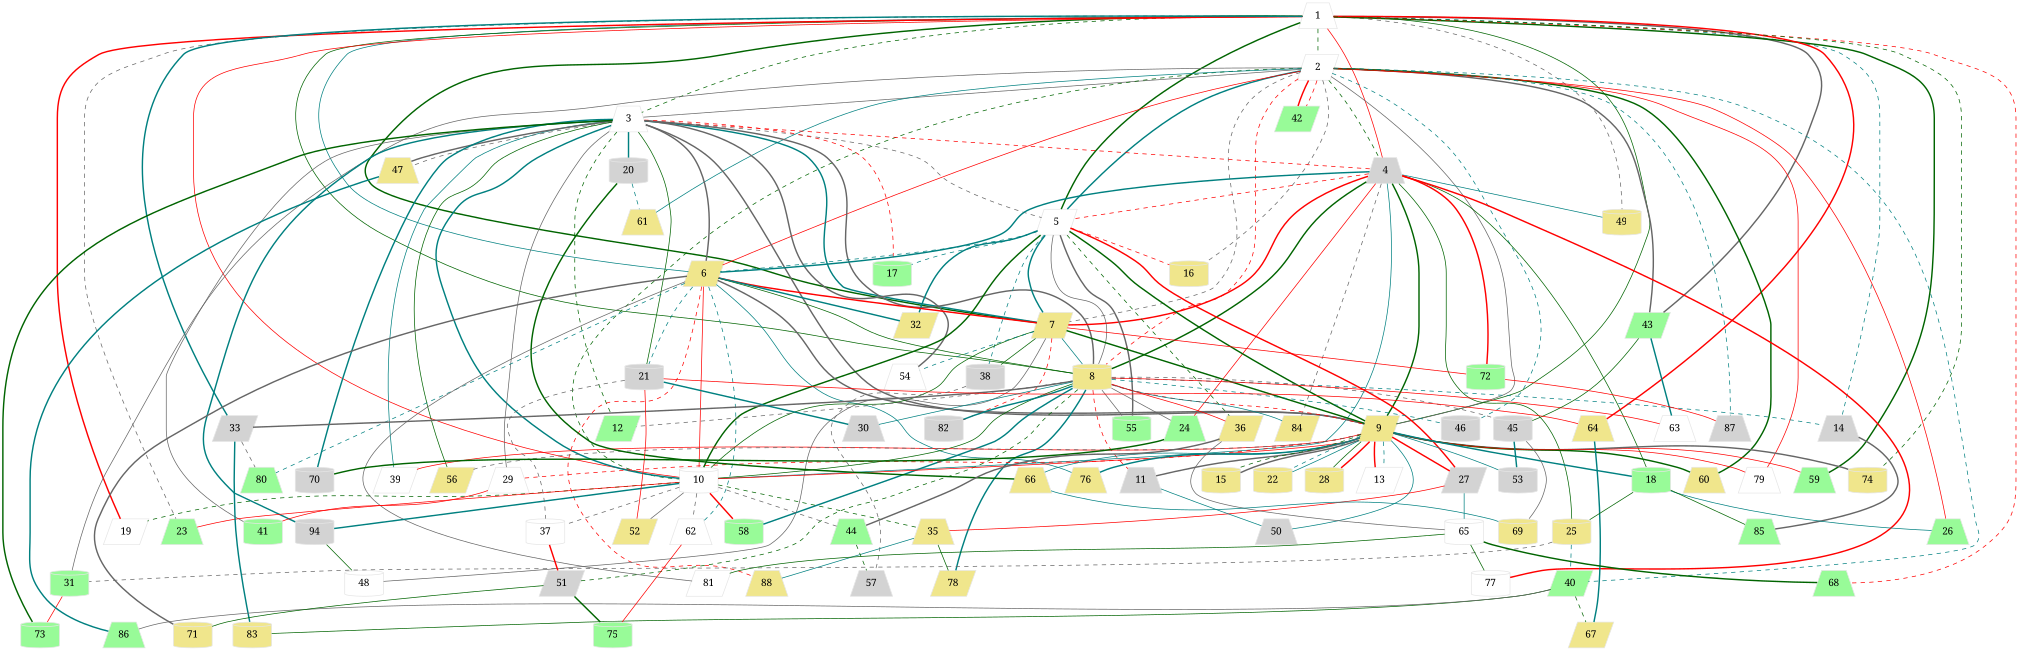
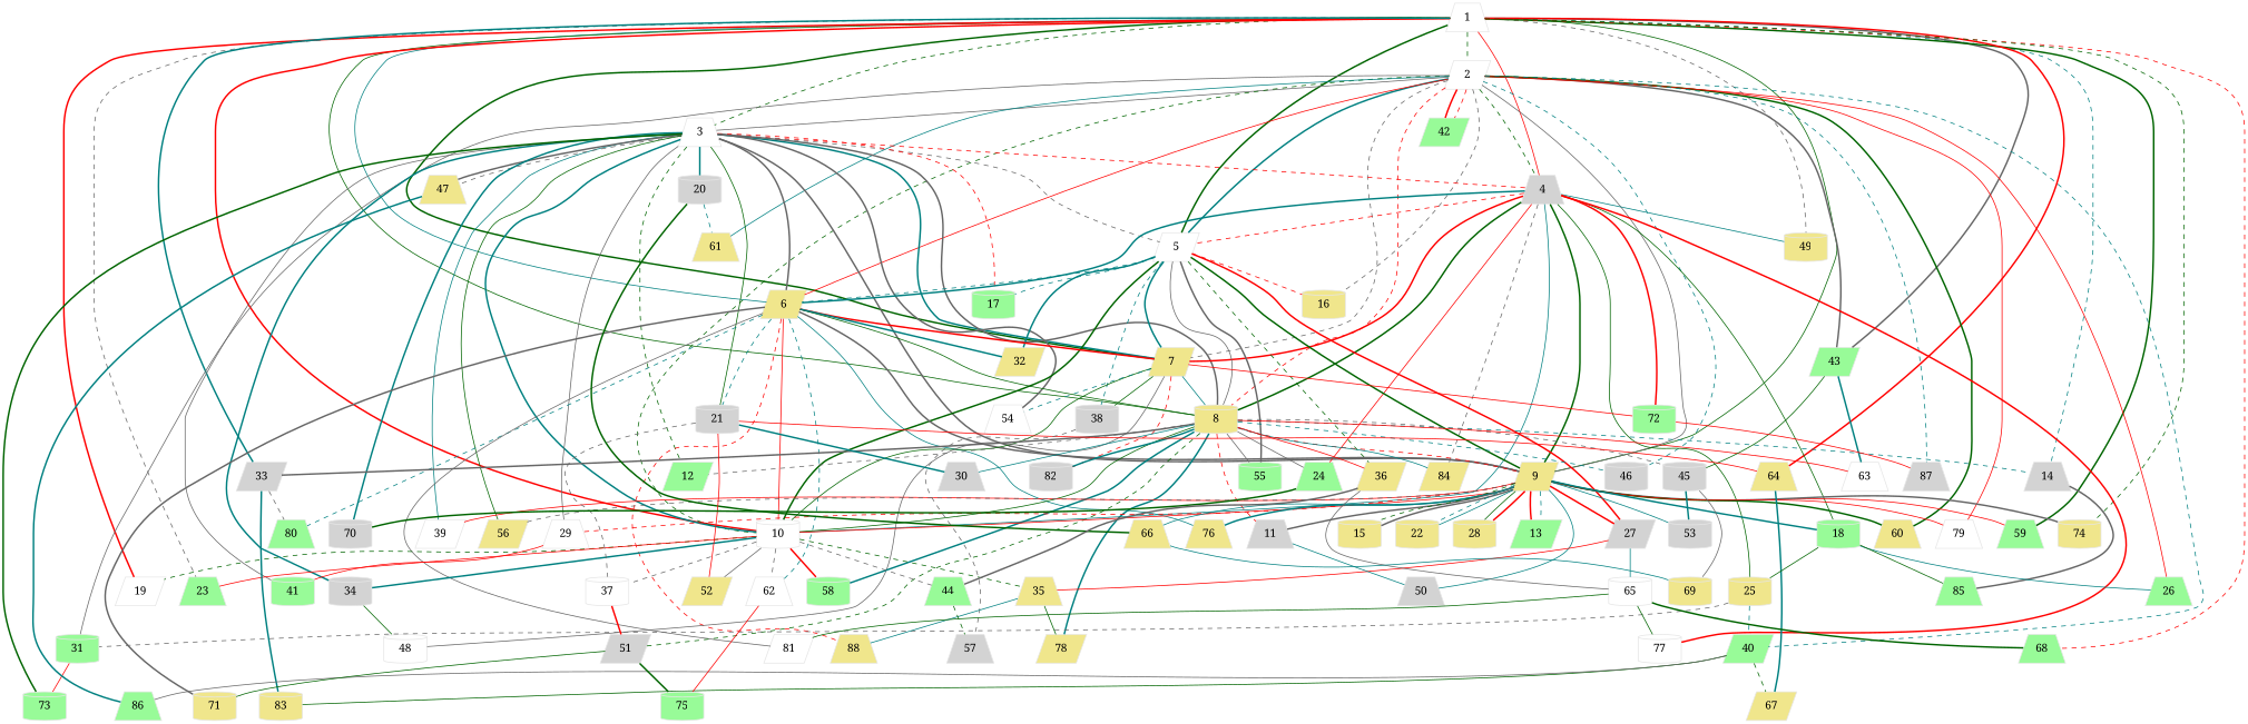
  graph {
    fontname="Noto Serif"
    node [color=gray90 fillcolor=khaki fontname="Noto Serif" shape=cylinder style=filled]
    edge [color=teal fontname="Noto Serif" style=solid]
    1 [fillcolor=white shape=trapezium]
    2 [fillcolor=white shape=parallelogram]
    3 [fillcolor=white shape=trapezium]
    4 [fillcolor=lightgrey shape=trapezium]
    5 [fillcolor=white shape=parallelogram]
    6 [shape=parallelogram]
    7 [shape=parallelogram]
    8
    9 [shape=parallelogram]
    10 [fillcolor=white]
    14 [fillcolor=lightgrey shape=trapezium]
    19 [fillcolor=white shape=parallelogram]
    23 [fillcolor=palegreen shape=trapezium]
    33 [fillcolor=lightgrey shape=parallelogram]
    43 [fillcolor=palegreen shape=parallelogram]
    49
    59 [fillcolor=palegreen shape=trapezium]
    64 [shape=trapezium]
    68 [fillcolor=palegreen shape=trapezium]
    74
    16
    26 [fillcolor=palegreen shape=trapezium]
    31 [fillcolor=palegreen]
    40 [fillcolor=palegreen shape=parallelogram]
    42 [fillcolor=palegreen shape=parallelogram]
    46 [fillcolor=lightgrey]
    60 [shape=trapezium]
    61 [shape=trapezium]
    79 [fillcolor=white shape=trapezium]
    87 [fillcolor=lightgrey shape=trapezium]
    12 [fillcolor=palegreen shape=parallelogram]
    17 [fillcolor=palegreen]
    20 [fillcolor=lightgrey]
    21 [fillcolor=lightgrey]
    29 [fillcolor=white shape=trapezium]
-   34 [fillcolor=lightgrey label=94]
+   34 [fillcolor=lightgrey]
    39 [fillcolor=white shape=parallelogram]
    41 [fillcolor=palegreen]
    47 [shape=trapezium]
    54 [fillcolor=white shape=trapezium]
    56 [shape=parallelogram]
    70 [fillcolor=lightgrey]
    73 [fillcolor=palegreen]
    18 [fillcolor=palegreen]
    24 [fillcolor=palegreen shape=trapezium]
    25
    72 [fillcolor=palegreen]
    77 [fillcolor=white]
    84 [shape=parallelogram]
    27 [fillcolor=lightgrey shape=parallelogram]
    32 [shape=parallelogram]
    36 [shape=parallelogram]
    38 [fillcolor=lightgrey]
    55 [fillcolor=palegreen]
    62 [fillcolor=white shape=trapezium]
    71
    76 [shape=trapezium]
    80 [fillcolor=palegreen shape=trapezium]
    81 [fillcolor=white shape=parallelogram]
    88 [shape=trapezium]
    48 [fillcolor=white]
    82 [fillcolor=lightgrey]
    11 [fillcolor=lightgrey shape=trapezium]
    30 [fillcolor=lightgrey shape=trapezium]
    45 [fillcolor=lightgrey]
    51 [fillcolor=lightgrey shape=parallelogram]
    58 [fillcolor=palegreen]
    63 [fillcolor=white shape=trapezium]
    78 [shape=parallelogram]
-   13 [fillcolor=white shape=parallelogram]
+   13 [fillcolor=palegreen shape=parallelogram]
    15
    22
    28
    50 [fillcolor=lightgrey shape=trapezium]
    53 [fillcolor=lightgrey]
    66 [shape=trapezium]
    35 [shape=trapezium]
    37 [fillcolor=white]
    44 [fillcolor=palegreen shape=trapezium]
    52 [shape=parallelogram]
    85 [fillcolor=palegreen shape=trapezium]
    83
    67 [shape=parallelogram]
    86 [fillcolor=palegreen shape=trapezium]
    65 [fillcolor=white]
    57 [fillcolor=lightgrey shape=trapezium]
    75 [fillcolor=palegreen]
    69
    1 -- 2 [color=darkgreen style=dashed]
    1 -- 3 [color=darkgreen style=dashed]
    1 -- 4 [color=red]
    1 -- 5 [color=darkgreen style=bold]
    1 -- 6
    1 -- 7 [color=darkgreen style=bold]
    1 -- 8 [color=darkgreen]
    1 -- 9 [color=darkgreen]
-   1 -- 10 [color=red]
+   1 -- 10 [color=red style=bold]
    1 -- 14 [style=dashed]
    1 -- 19 [color=red style=bold]
    1 -- 23 [color=gray40 style=dashed]
    1 -- 33 [style=bold]
    1 -- 43 [color=gray40 style=bold]
    1 -- 49 [color=gray40 style=dashed]
    1 -- 59 [color=darkgreen style=bold]
    1 -- 64 [color=red style=bold]
    1 -- 68 [color=red style=dashed]
    1 -- 74 [color=darkgreen style=dashed]
    2 -- 3 [color=gray40]
    2 -- 4 [color=darkgreen style=dashed]
    2 -- 5 [style=bold]
    2 -- 6 [color=red]
    2 -- 7 [color=gray40 style=dashed]
    2 -- 8 [color=red style=dashed]
    2 -- 9 [color=gray40]
    2 -- 10 [color=darkgreen style=dashed]
    2 -- 43 [color=gray40 style=bold]
    2 -- 16 [color=gray40 style=dashed]
    2 -- 26 [color=red]
    2 -- 31 [color=gray40]
    2 -- 40 [style=dashed]
    2 -- 42 [color=red style=bold]
    2 -- 42 [color=red style=dashed]
    2 -- 46 [style=dashed]
    2 -- 60 [color=darkgreen style=bold]
    2 -- 61
    2 -- 79 [color=red]
    2 -- 87 [style=dashed]
    3 -- 4 [color=red style=dashed]
    3 -- 5 [color=gray40 style=dashed]
    3 -- 6 [color=gray40 style=bold]
    3 -- 7 [style=bold]
    3 -- 8 [color=gray40 style=bold]
    3 -- 9 [color=gray40 style=bold]
    3 -- 10 [style=bold]
    3 -- 12 [color=darkgreen style=dashed]
    3 -- 17 [color=red style=dashed]
    3 -- 20 [style=bold]
    3 -- 21 [color=darkgreen]
    3 -- 29 [color=gray40]
    3 -- 34 [style=bold]
    3 -- 39
    3 -- 41 [color=gray40]
    3 -- 47 [color=gray40 style=bold]
    3 -- 47 [color=gray40 style=dashed]
    3 -- 54 [color=gray40 style=bold]
    3 -- 56 [color=darkgreen]
    3 -- 70 [style=bold]
    3 -- 73 [color=darkgreen style=bold]
    4 -- 5 [color=red style=dashed]
    4 -- 6 [style=bold]
    4 -- 7 [color=red style=bold]
    4 -- 8 [color=darkgreen style=bold]
    4 -- 9 [color=darkgreen style=bold]
    4 -- 10
    4 -- 49
    4 -- 18 [color=darkgreen]
    4 -- 24 [color=red]
    4 -- 25 [color=darkgreen]
    4 -- 72 [color=red style=bold]
    4 -- 77 [color=red style=bold]
    4 -- 84 [color=gray40 style=dashed]
    5 -- 6 [style=dashed]
    5 -- 7 [style=bold]
    5 -- 8 [color=gray40]
    5 -- 9 [color=darkgreen style=bold]
    5 -- 10 [color=darkgreen style=bold]
    5 -- 16 [color=red style=dashed]
    5 -- 17 [style=dashed]
    5 -- 27 [color=red style=bold]
    5 -- 32 [style=bold]
    5 -- 36 [color=darkgreen style=dashed]
    5 -- 38 [style=dashed]
    5 -- 55 [color=gray40 style=bold]
    6 -- 7 [color=red style=bold]
    6 -- 8 [color=darkgreen]
    6 -- 9 [color=gray40 style=bold]
    6 -- 10 [color=red]
    6 -- 21 [style=dashed]
    6 -- 32 [style=bold]
    6 -- 62 [style=dashed]
    6 -- 71 [color=gray40 style=bold]
    6 -- 76
    6 -- 80 [style=dashed]
    6 -- 81 [color=gray40]
    6 -- 88 [color=red style=dashed]
    7 -- 8
-   7 -- 9 [color=darkgreen style=bold]
    7 -- 10 [color=darkgreen]
    7 -- 54 [style=dashed]
    7 -- 72 [color=red]
    7 -- 38 [color=darkgreen]
    7 -- 48 [color=gray40]
    7 -- 82 [color=red style=dashed]
    8 -- 9 [color=red style=dashed]
    8 -- 10 [color=darkgreen]
    8 -- 14 [style=dashed]
    8 -- 33 [color=gray40 style=bold]
    8 -- 46 [style=dashed]
    8 -- 12 [color=gray40 style=dashed]
    8 -- 24 [color=gray40]
    8 -- 84
    8 -- 36 [color=red]
    8 -- 55 [color=gray40]
    8 -- 82 [style=bold]
    8 -- 11 [color=red style=dashed]
    8 -- 30
    8 -- 45 [color=gray40 style=dashed]
    8 -- 51 [color=darkgreen style=dashed]
    8 -- 58 [style=bold]
    8 -- 63 [color=red]
    8 -- 78 [style=bold]
    9 -- 10 [color=red]
    9 -- 59 [color=red]
    9 -- 74 [color=gray40 style=bold]
    9 -- 60 [color=darkgreen style=bold]
    9 -- 79 [color=red]
    9 -- 29 [color=red style=dashed]
    9 -- 39 [color=red]
    9 -- 56 [color=gray40 style=dashed]
    9 -- 18 [style=bold]
    9 -- 27 [color=red style=bold]
    9 -- 76 [style=bold]
    9 -- 11 [color=gray40 style=bold]
    9 -- 13 [color=red style=bold]
    9 -- 13 [style=dashed]
    9 -- 15 [color=darkgreen style=dashed]
    9 -- 15 [color=gray40 style=bold]
    9 -- 22 [style=dashed]
    9 -- 22
    9 -- 28 [color=darkgreen]
    9 -- 28 [color=red style=bold]
    9 -- 50
    9 -- 53
    9 -- 66
    10 -- 19 [color=darkgreen style=dashed]
    10 -- 23 [color=red]
    10 -- 34 [style=bold]
    10 -- 62 [color=gray40 style=dashed]
    10 -- 58 [color=red style=bold]
    10 -- 35 [color=darkgreen style=dashed]
    10 -- 37 [color=gray40 style=dashed]
    10 -- 44 [color=gray40 style=dashed]
    10 -- 52 [color=gray40]
    14 -- 85 [color=gray40 style=bold]
    33 -- 80 [color=gray40 style=dashed]
    33 -- 83 [style=bold]
    43 -- 45 [color=darkgreen]
    43 -- 63 [style=bold]
    64 -- 67 [style=bold]
    31 -- 73 [color=red]
    40 -- 83 [color=darkgreen]
    40 -- 67 [color=darkgreen style=dashed]
    40 -- 86 [color=gray40]
    20 -- 61 [style=dashed]
    20 -- 66 [color=darkgreen style=bold]
    21 -- 64 [color=red]
    21 -- 30 [style=bold]
    21 -- 37 [color=gray40 style=dashed]
    21 -- 52 [color=red]
    29 -- 41 [color=red]
    34 -- 48 [color=darkgreen]
    47 -- 86 [style=bold]
    18 -- 26
    18 -- 25 [color=darkgreen]
    18 -- 85 [color=darkgreen]
    24 -- 70 [color=darkgreen style=bold]
    25 -- 31 [color=gray40 style=dashed]
    25 -- 40 [style=dashed]
    72 -- 87 [color=red]
    27 -- 35 [color=red]
    27 -- 65
    36 -- 44 [color=gray40 style=bold]
    36 -- 65 [color=gray40]
    38 -- 57 [color=gray40 style=dashed]
    62 -- 75 [color=red]
    11 -- 50
    45 -- 53 [style=bold]
    45 -- 69 [color=gray40]
    51 -- 71 [color=darkgreen]
    51 -- 75 [color=darkgreen style=bold]
    66 -- 69
    35 -- 88
    35 -- 78 [color=darkgreen]
    37 -- 51 [color=red style=bold]
    44 -- 57 [color=darkgreen style=dashed]
    65 -- 68 [color=darkgreen style=bold]
    65 -- 77 [color=darkgreen]
    65 -- 81 [color=darkgreen]
  }
